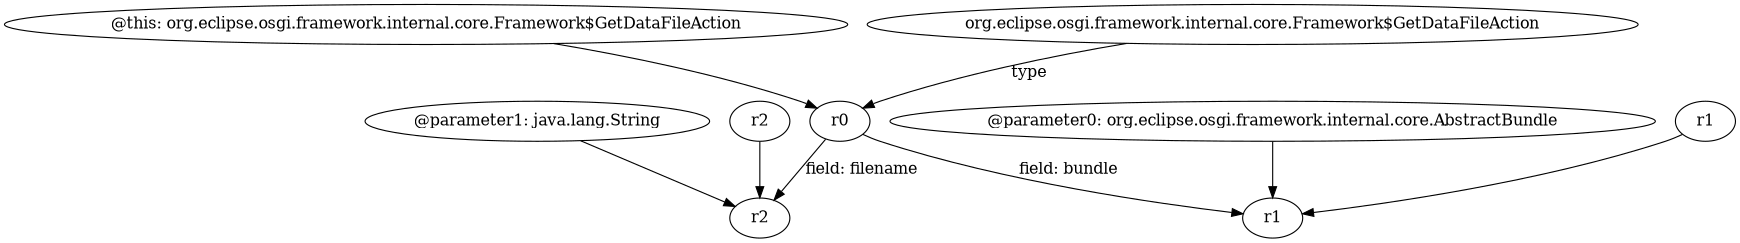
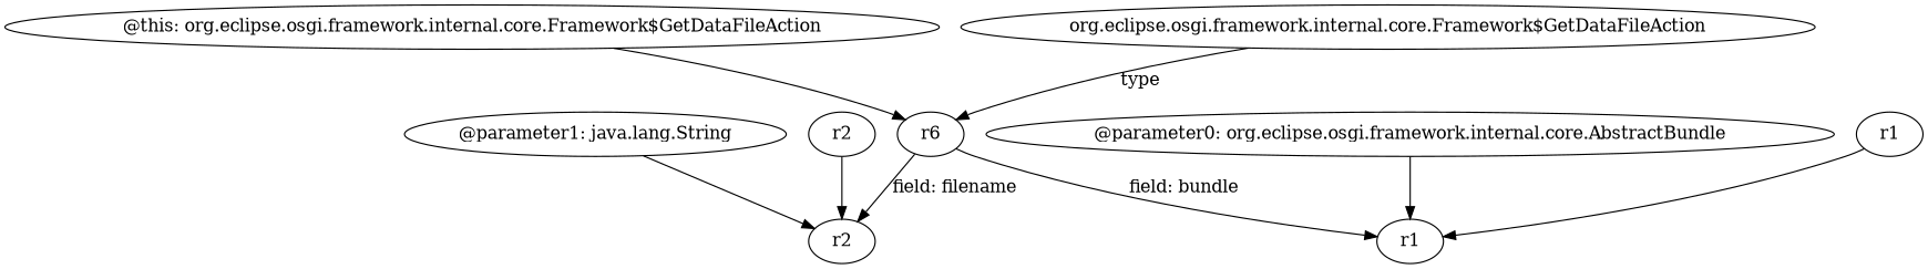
  digraph {
    n1 [label="@parameter0: org.eclipse.osgi.framework.internal.core.AbstractBundle"]
    n2 [label=r1]
-   n3 [label=r0]
+   n3 [label=r6]
    n4 [label=r2]
    n5 [label="@this: org.eclipse.osgi.framework.internal.core.Framework$GetDataFileAction"]
    n6 [label="@parameter1: java.lang.String"]
    n7 [label=r2]
    n8 [label=r1]
    n9 [label="org.eclipse.osgi.framework.internal.core.Framework$GetDataFileAction"]
    n1 -> n2
    n3 -> n2 [label="field: bundle"]
    n3 -> n4 [label="field: filename"]
    n5 -> n3
    n6 -> n4
    n7 -> n4
    n8 -> n2
    n9 -> n3 [label=type]
  }
